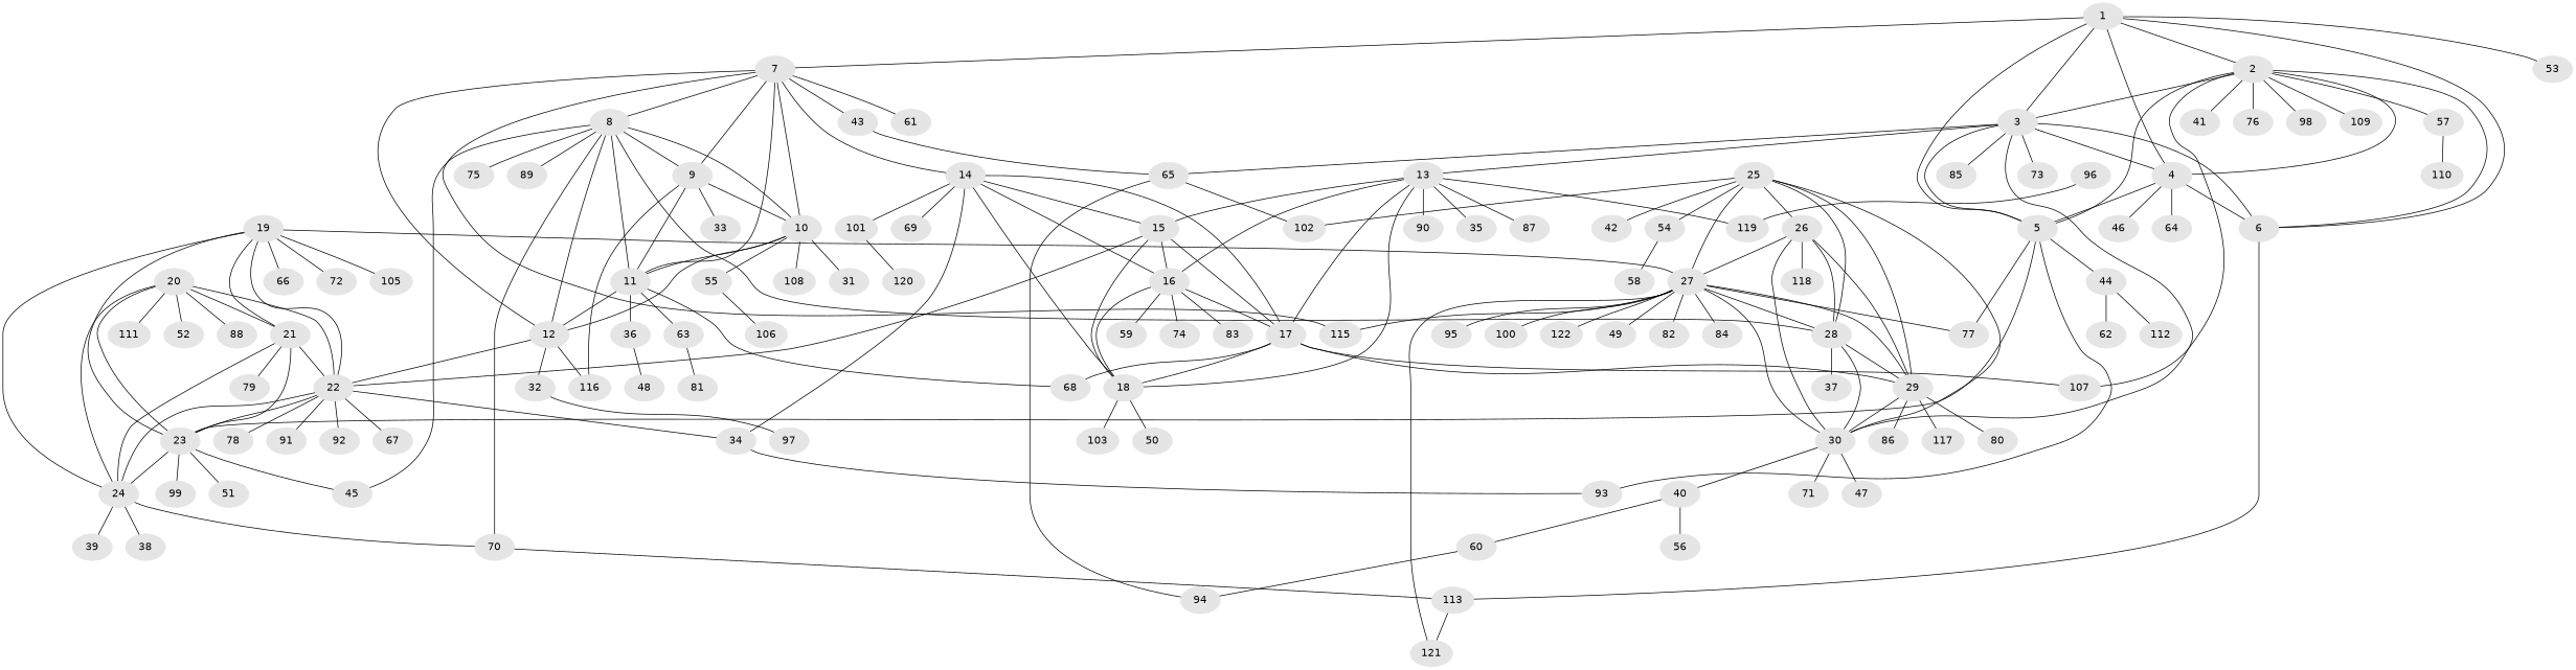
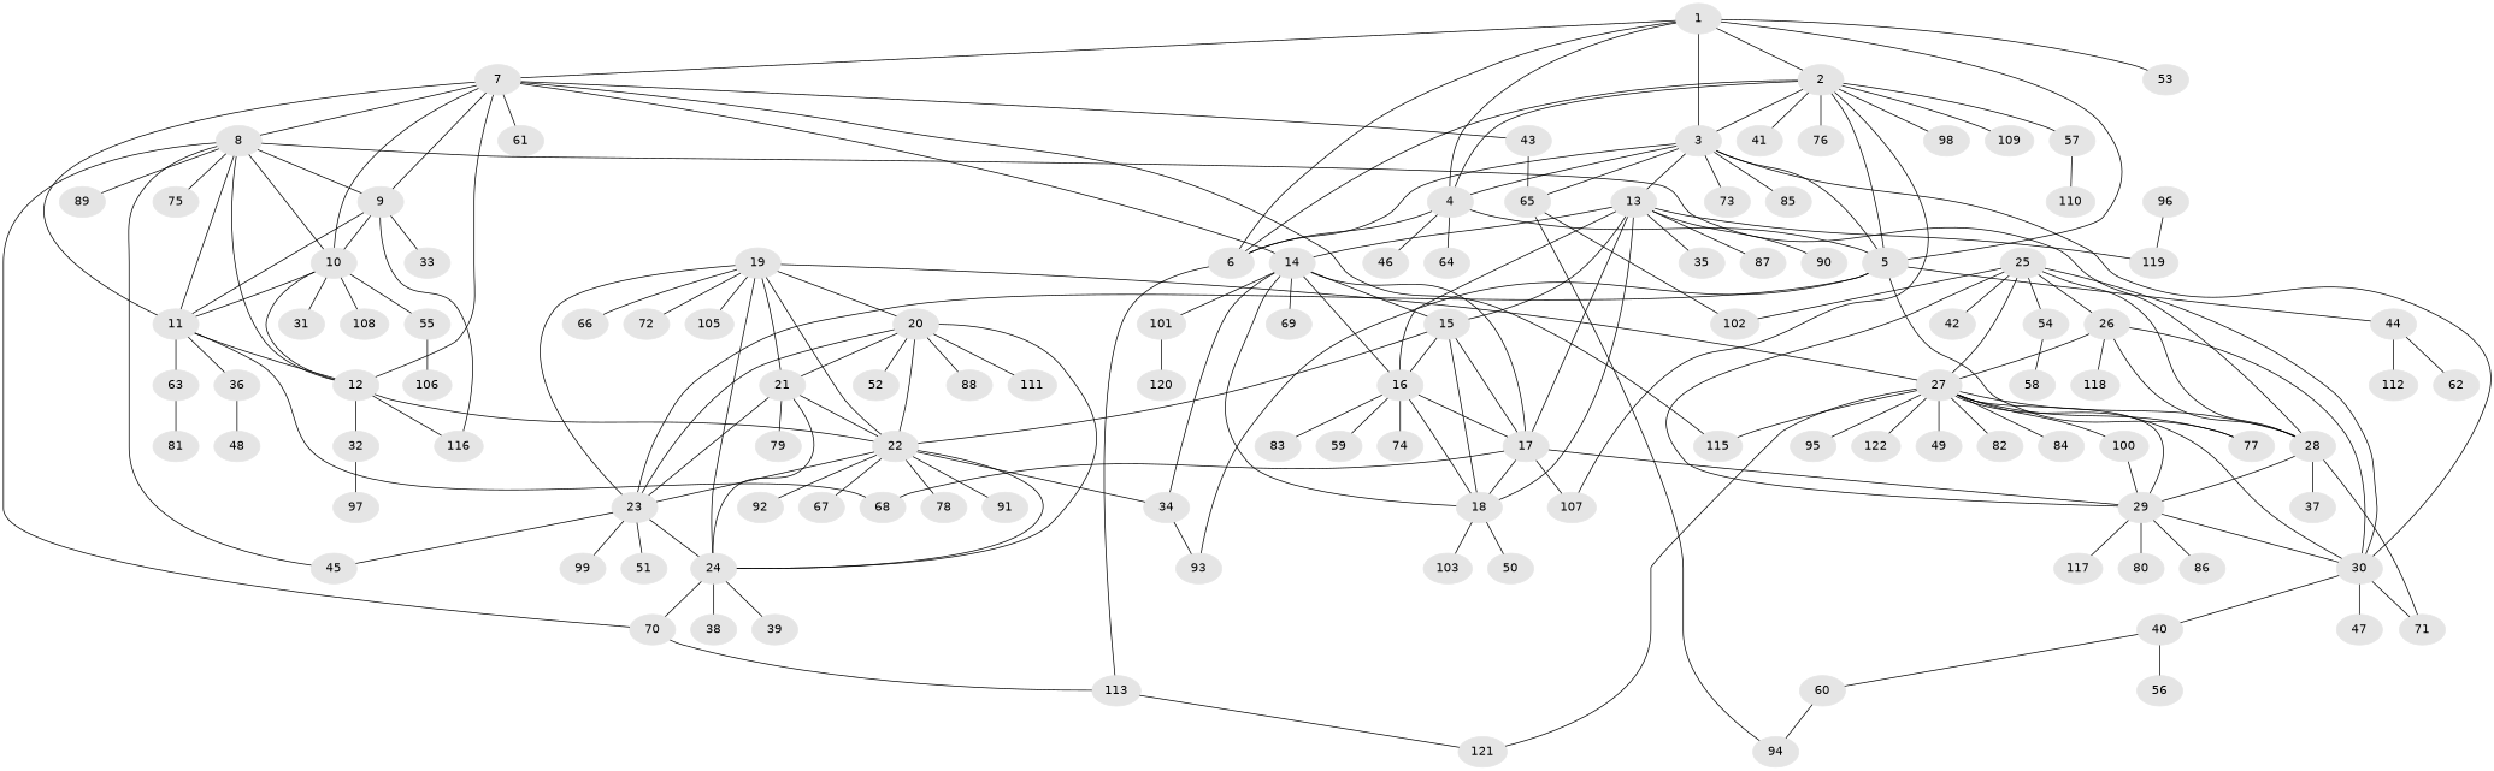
  graph {
    fontname="DejaVu Sans"
    node [color=gray90 fontname="DejaVu Sans" style=filled]
    edge [fontname="DejaVu Sans"]
    1
    2
    3
    4
    5
    6
    7
    53
    41
    57
    76
    98
    107
    109
    13
    30
    65
    73
    85
    46
    64
    23
    44
    77
    93
    113
    8
    9
    10
    11
    12
    14
    43
    61
    115
    110
    15
    16
    17
    18
    35
    87
    90
    119
    40
    47
    71
    102
    94
    45
    24
    51
    99
    62
    112
    121
    28
    70
    75
    89
    33
    116
    31
    55
    108
    36
    63
    68
    22
    32
    34
    69
    101
    29
    37
    106
    48
    81
    67
    78
    91
    92
    97
    59
    74
    83
    50
    103
    96
    120
    80
    86
    117
    19
    20
    21
    27
    66
    72
    105
    52
    88
    111
    79
    38
    39
    49
    82
    84
    95
    100
    122
    25
    26
    42
    54
    118
    58
    56
    60
    1 -- 2
    1 -- 3
    1 -- 4
    1 -- 5
    1 -- 6
    1 -- 7
    1 -- 53
    2 -- 3
    2 -- 4
    2 -- 5
    2 -- 6
    2 -- 41
    2 -- 57
    2 -- 76
    2 -- 98
    2 -- 107
    2 -- 109
    3 -- 4
    3 -- 5
    3 -- 6
    3 -- 13
    3 -- 30
    3 -- 65
    3 -- 73
    3 -- 85
    4 -- 5
    4 -- 6
    4 -- 46
    4 -- 64
    5 -- 23
    5 -- 44
    5 -- 77
    5 -- 93
    6 -- 113
    7 -- 8
    7 -- 9
    7 -- 10
    7 -- 11
    7 -- 12
    7 -- 14
    7 -- 43
    7 -- 61
    7 -- 115
    57 -- 110
+   13 -- 14
    13 -- 15
    13 -- 16
    13 -- 17
    13 -- 18
    13 -- 35
    13 -- 87
    13 -- 90
    13 -- 119
    30 -- 40
    30 -- 47
    30 -- 71
    65 -- 102
    65 -- 94
    23 -- 45
    23 -- 24
    23 -- 51
    23 -- 99
    44 -- 62
    44 -- 112
    113 -- 121
    8 -- 9
    8 -- 10
    8 -- 11
    8 -- 12
    8 -- 45
    8 -- 28
    8 -- 70
    8 -- 75
    8 -- 89
    9 -- 10
    9 -- 11
    9 -- 33
    9 -- 116
    10 -- 11
    10 -- 12
    10 -- 31
    10 -- 55
    10 -- 108
    11 -- 12
    11 -- 36
    11 -- 63
    11 -- 68
    12 -- 116
    12 -- 22
    12 -- 32
    14 -- 15
    14 -- 16
    14 -- 17
    14 -- 18
    14 -- 34
    14 -- 69
    14 -- 101
    43 -- 65
    15 -- 16
    15 -- 17
    15 -- 18
    15 -- 22
    16 -- 17
    16 -- 18
    16 -- 59
    16 -- 74
    16 -- 83
    17 -- 107
    17 -- 18
    17 -- 68
    17 -- 29
    18 -- 50
    18 -- 103
    40 -- 56
    40 -- 60
    24 -- 70
    24 -- 38
    24 -- 39
-   28 -- 30
+   28 -- 71
    28 -- 29
    28 -- 37
    70 -- 113
    55 -- 106
    36 -- 48
    63 -- 81
    22 -- 23
    22 -- 24
    22 -- 34
    22 -- 67
    22 -- 78
    22 -- 91
    22 -- 92
    32 -- 97
    34 -- 93
    101 -- 120
    29 -- 30
    29 -- 80
    29 -- 86
    29 -- 117
    96 -- 119
    19 -- 23
    19 -- 24
    19 -- 22
+   19 -- 20
    19 -- 21
    19 -- 27
    19 -- 66
    19 -- 72
    19 -- 105
    20 -- 23
    20 -- 24
    20 -- 22
    20 -- 21
    20 -- 52
    20 -- 88
    20 -- 111
    21 -- 23
    21 -- 24
    21 -- 22
    21 -- 79
    27 -- 30
    27 -- 77
    27 -- 115
    27 -- 121
    27 -- 28
    27 -- 29
    27 -- 49
    27 -- 82
    27 -- 84
    27 -- 95
    27 -- 100
    27 -- 122
    25 -- 30
    25 -- 102
    25 -- 28
    25 -- 29
    25 -- 27
    25 -- 26
    25 -- 42
    25 -- 54
    26 -- 30
    26 -- 28
-   26 -- 29
+   100 -- 29
    26 -- 27
    26 -- 118
    54 -- 58
    60 -- 94
  }
